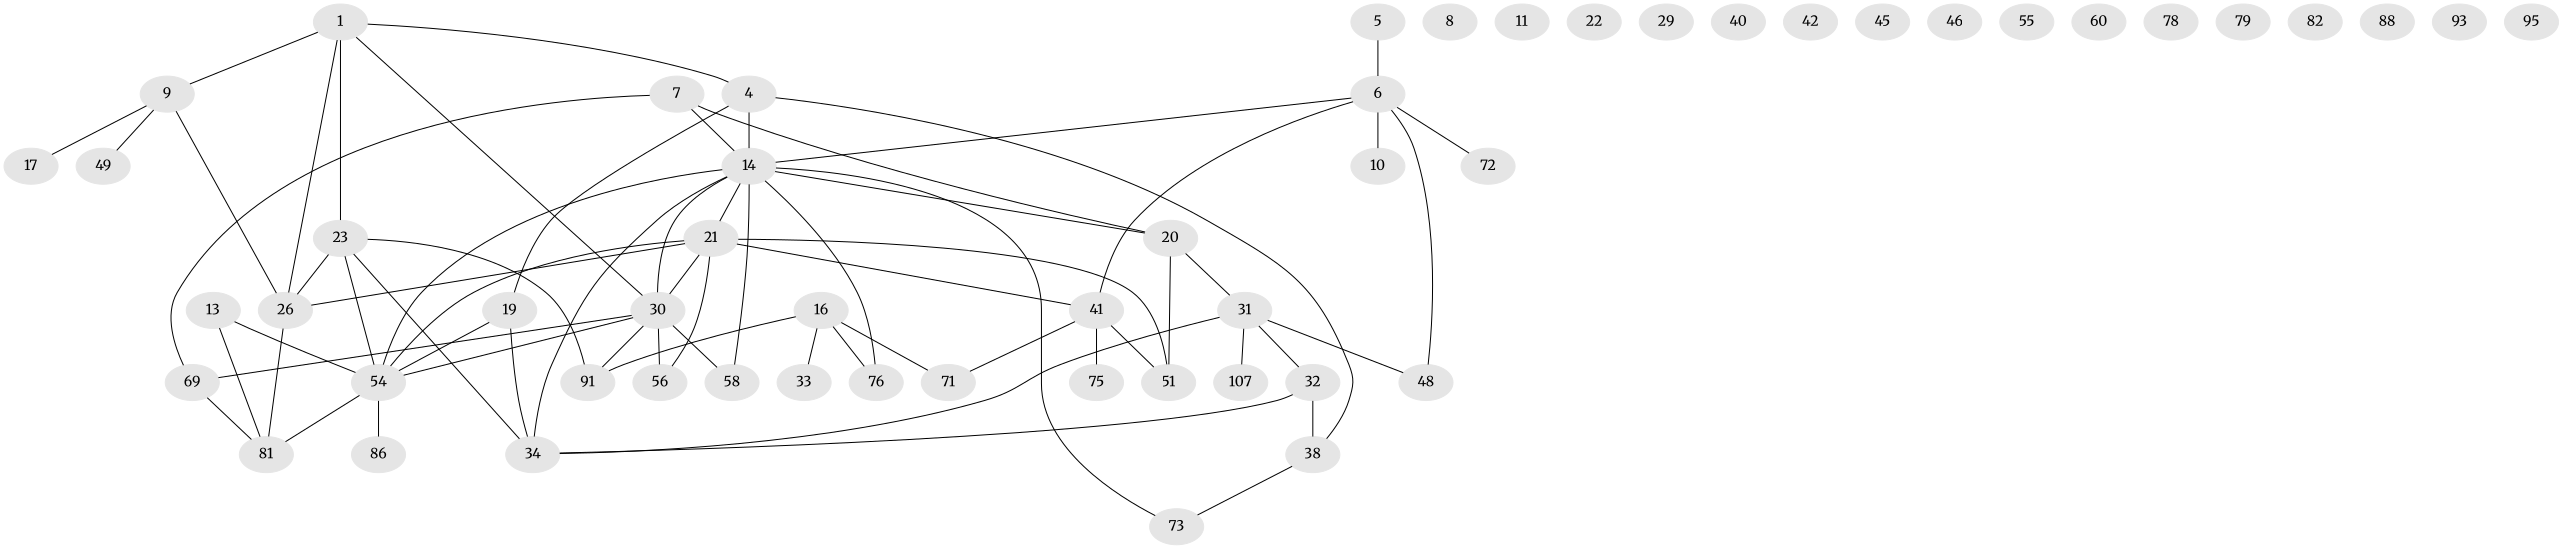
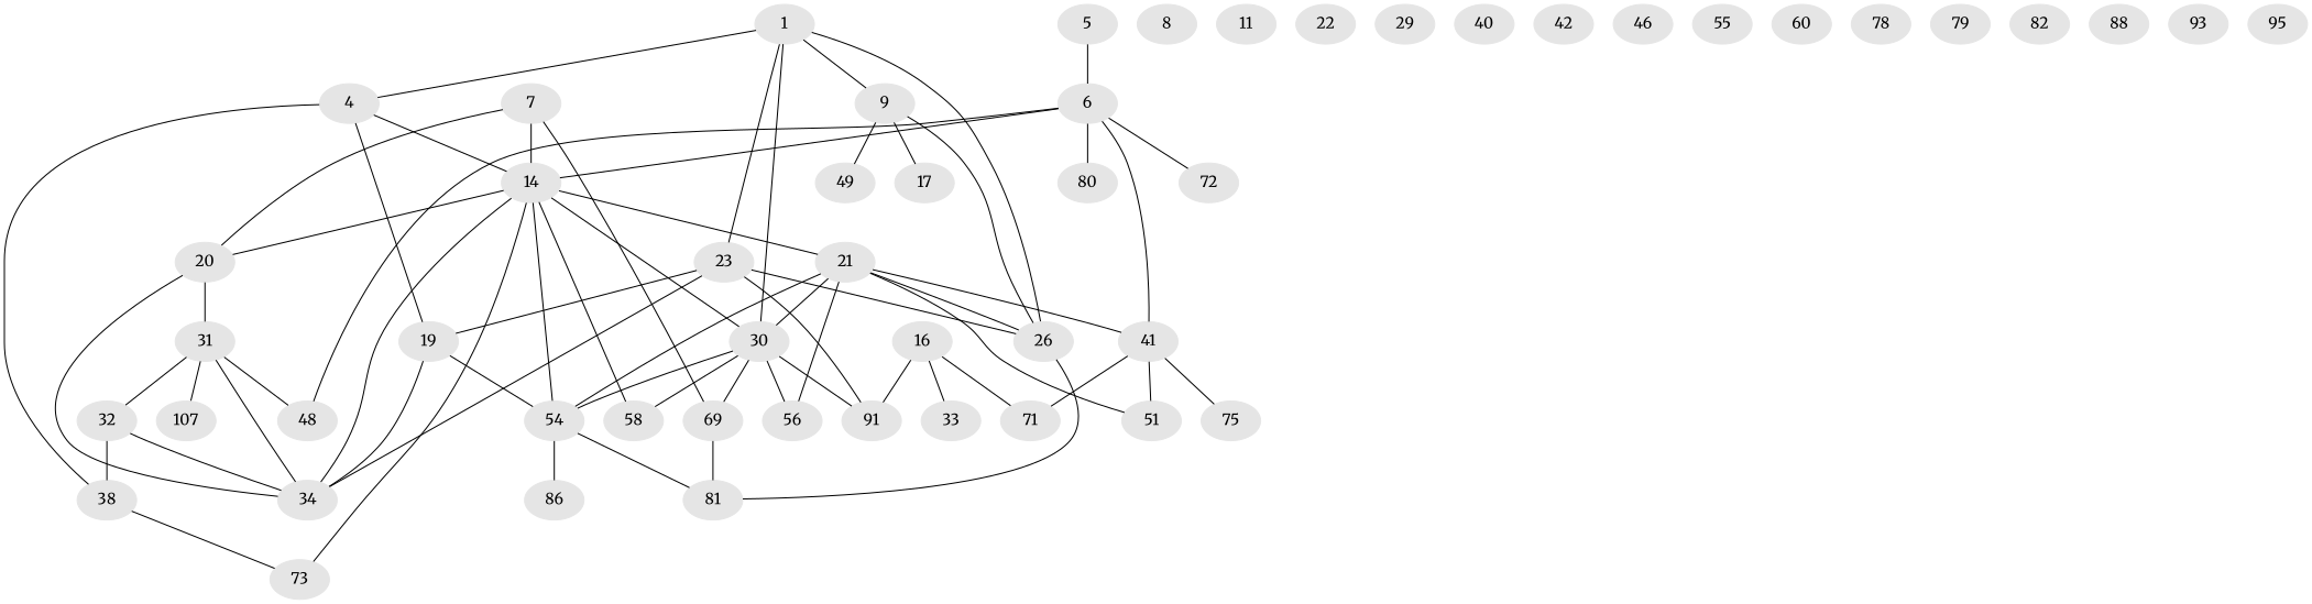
  graph {
    fontname=Merriweather
    node [color=gray90 fontname=Merriweather style=filled]
    edge [fontname=Merriweather]
    1 [super="+2+3"]
    4
    9 [super="+63+35"]
    23 [super="+53"]
    26 [super="+83+47"]
    30 [super="+43"]
    14 [super="+25"]
    19 [super="+28"]
    38 [super="+87"]
    17 [super="+52"]
    49
    54 [super="+108+92"]
    34 [super="+61"]
    91 [super="+96"]
    81 [super="+89"]
    69
    56 [super="+62"]
    58
    20 [super="+101+37"]
    21 [super="+24"]
    73
-   76
    5 [super="+10"]
    6 [super="+94+59"]
    41 [super="+100+65"]
    48 [super="+102"]
    72
-   80 [label=10]
+   80
    71
    51
    75
    7 [super="+12+50"]
    31 [super="+109+36+70"]
    8
    11 [super="+85"]
-   13 [super="+15"]
    86
    16 [super="+18"]
    33 [super="+68"]
    32 [super="+57"]
    107
    22
    29
    40
    42
-   45
    46
    55
    60
    78
    79
    82
    88
    93
    95
    1 -- 4
    1 -- 9
    1 -- 23
    1 -- 26
    1 -- 30
    4 -- 14
    4 -- 19
    4 -- 38
    9 -- 26
    9 -- 17
    9 -- 49
    23 -- 26
-   23 -- 54
+   23 -- 19
    23 -- 34
    23 -- 91
    26 -- 81
    30 -- 54
    30 -- 91 [weight=2]
    30 -- 69
    30 -- 56
    30 -- 58
    14 -- 30
    14 -- 54
    14 -- 34
    14 -- 58
    14 -- 20
    14 -- 21
    14 -- 73
-   14 -- 76
    19 -- 54
    19 -- 34
    38 -- 73
    54 -- 81
    54 -- 86
    69 -- 81
-   20 -- 51
+   20 -- 34
    20 -- 31
    21 -- 26
    21 -- 30
    21 -- 54
    21 -- 56
    21 -- 41
    21 -- 51
    5 -- 6
    6 -- 14
    6 -- 41
    6 -- 48
    6 -- 72
    6 -- 80
    41 -- 71
    41 -- 51
    41 -- 75
    7 -- 14
    7 -- 69
    7 -- 20
    31 -- 34
    31 -- 48
    31 -- 32
    31 -- 107
-   13 -- 54
-   13 -- 81
    16 -- 91
-   16 -- 76
    16 -- 71
    16 -- 33
    32 -- 38
    32 -- 34
  }
